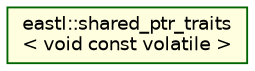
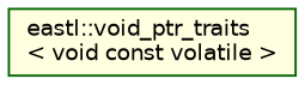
  digraph {
    rankdir=LR
-   n1 [color=darkgreen fillcolor=lightyellow fontname=Helvetica fontsize=10 height=0.2 label="eastl::shared_ptr_traits\l\< void const volatile \>" shape=box style=filled width=0.4]
+   n1 [color=darkgreen fillcolor=lightyellow fontname=Helvetica fontsize=10 height=0.2 label="eastl::void_ptr_traits\l\< void const volatile \>" shape=box style=filled width=0.4]
  }
